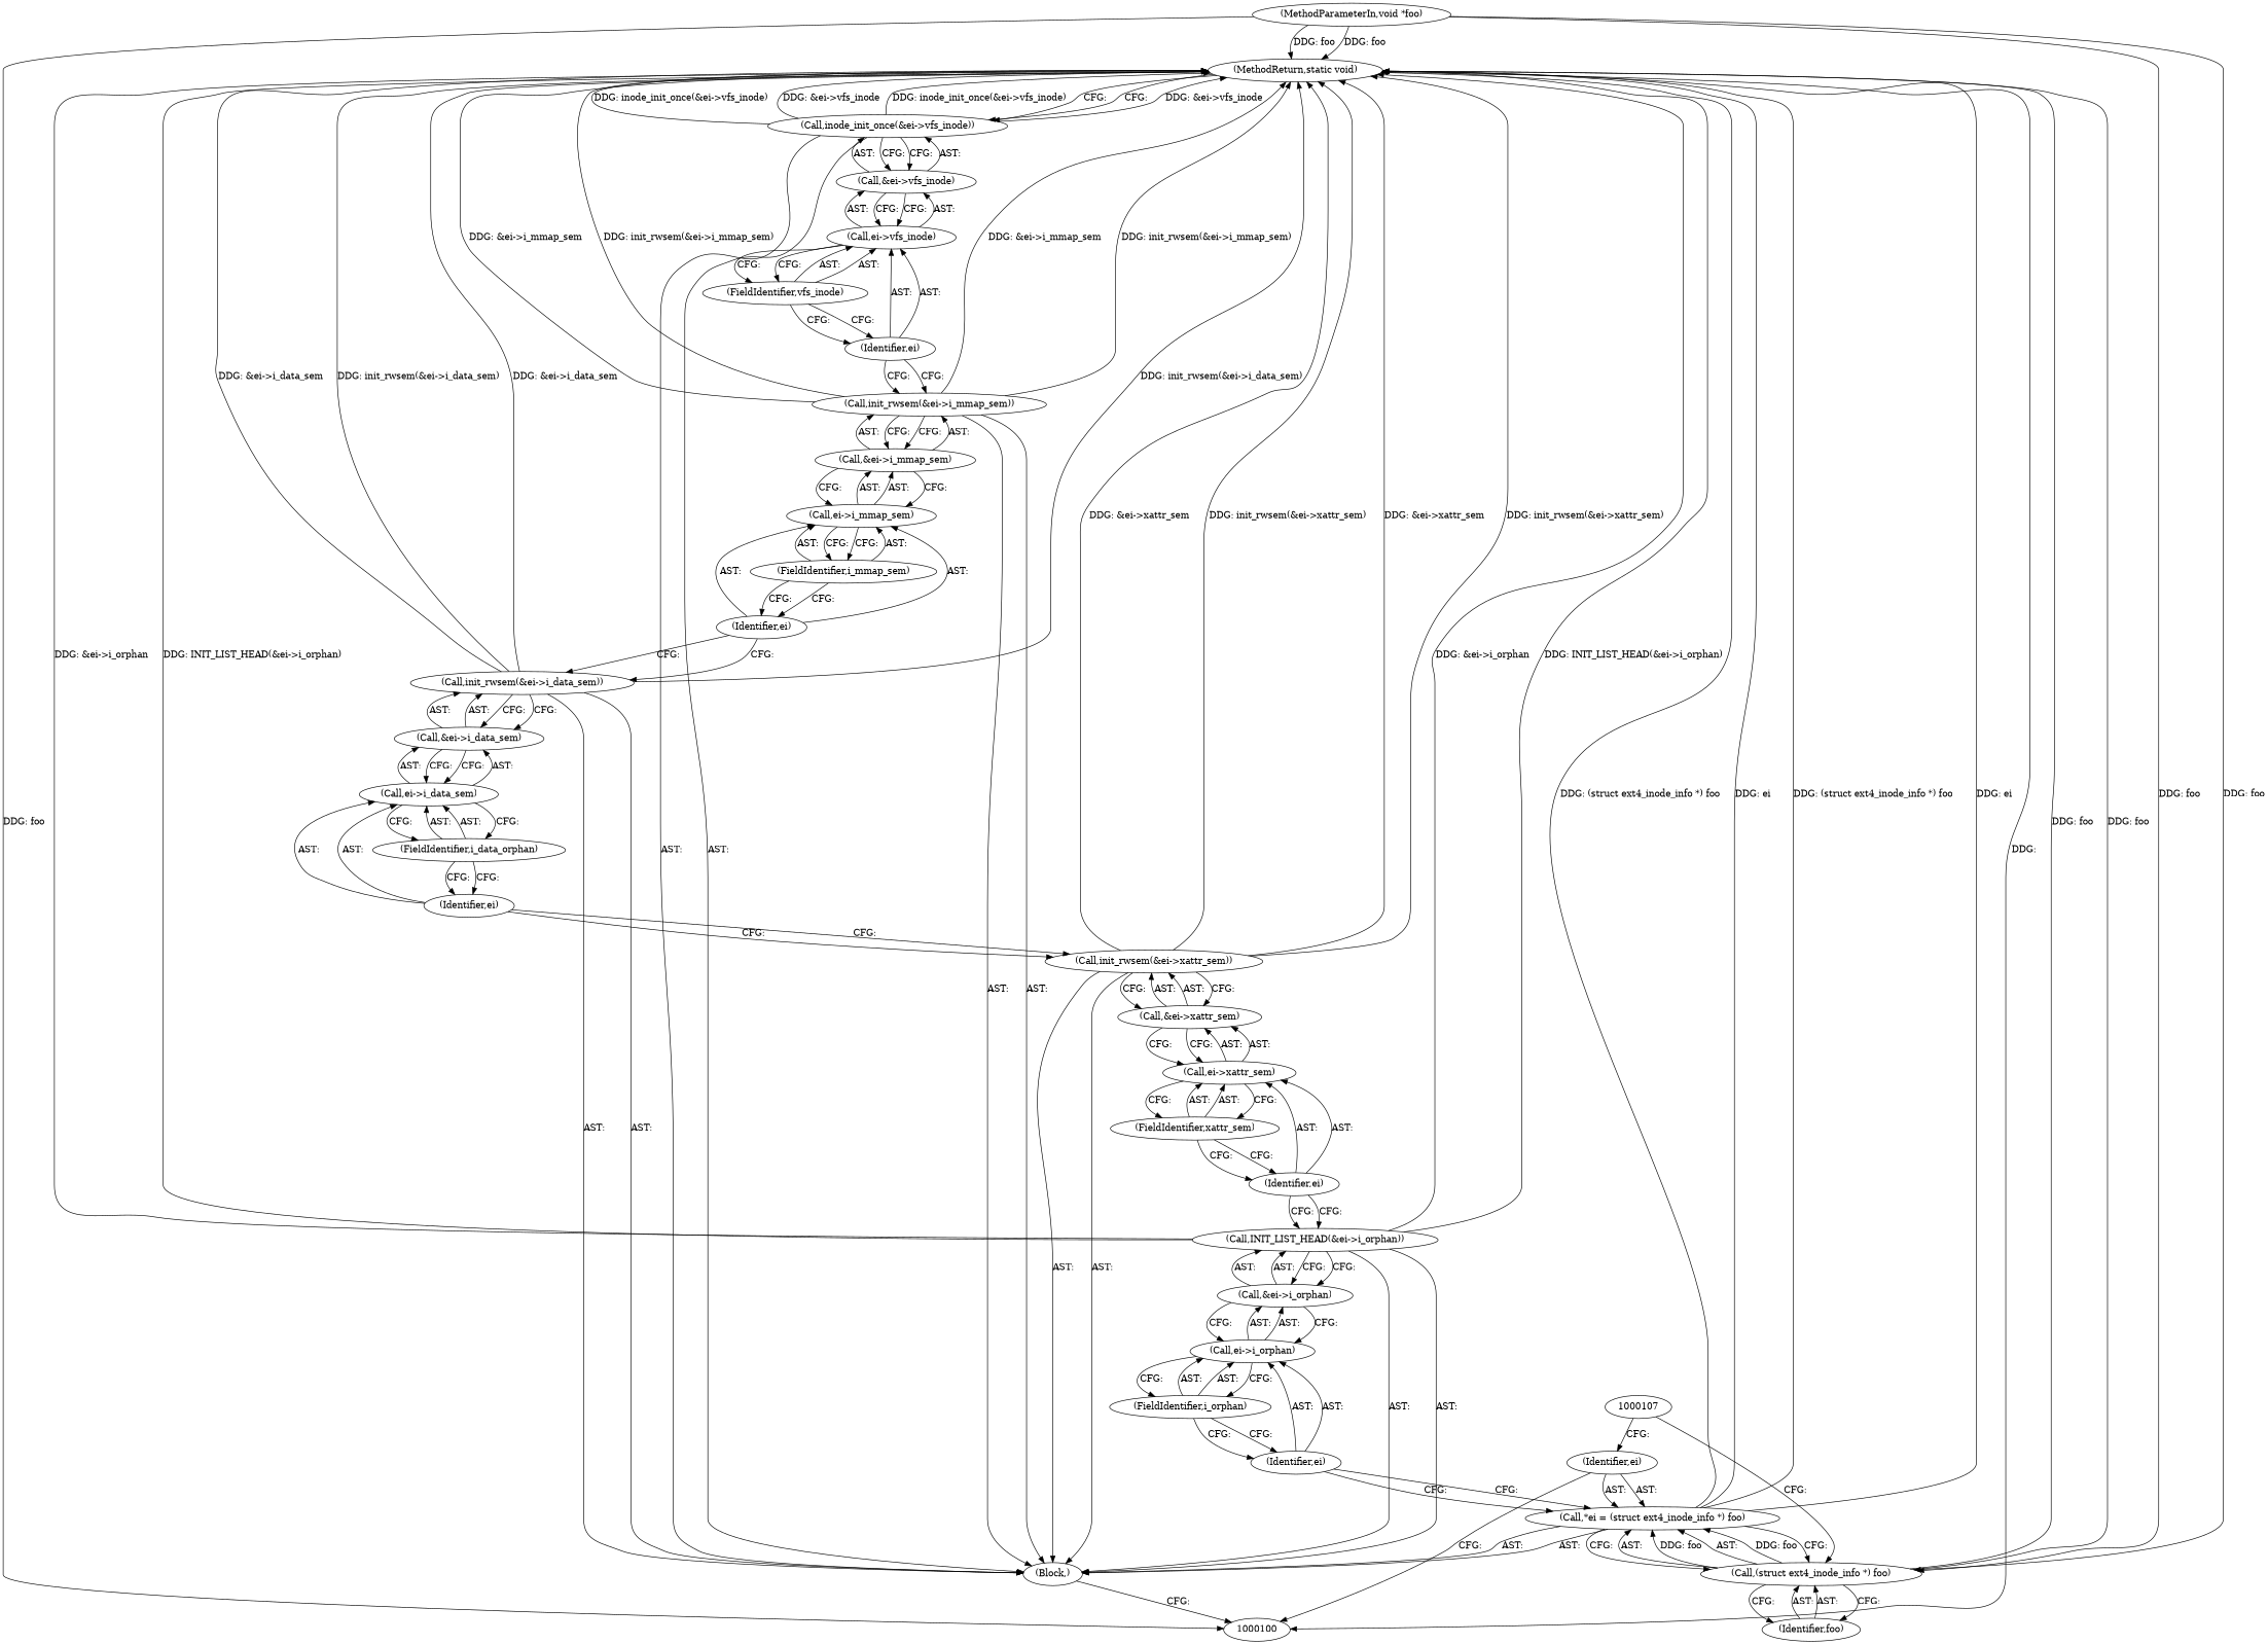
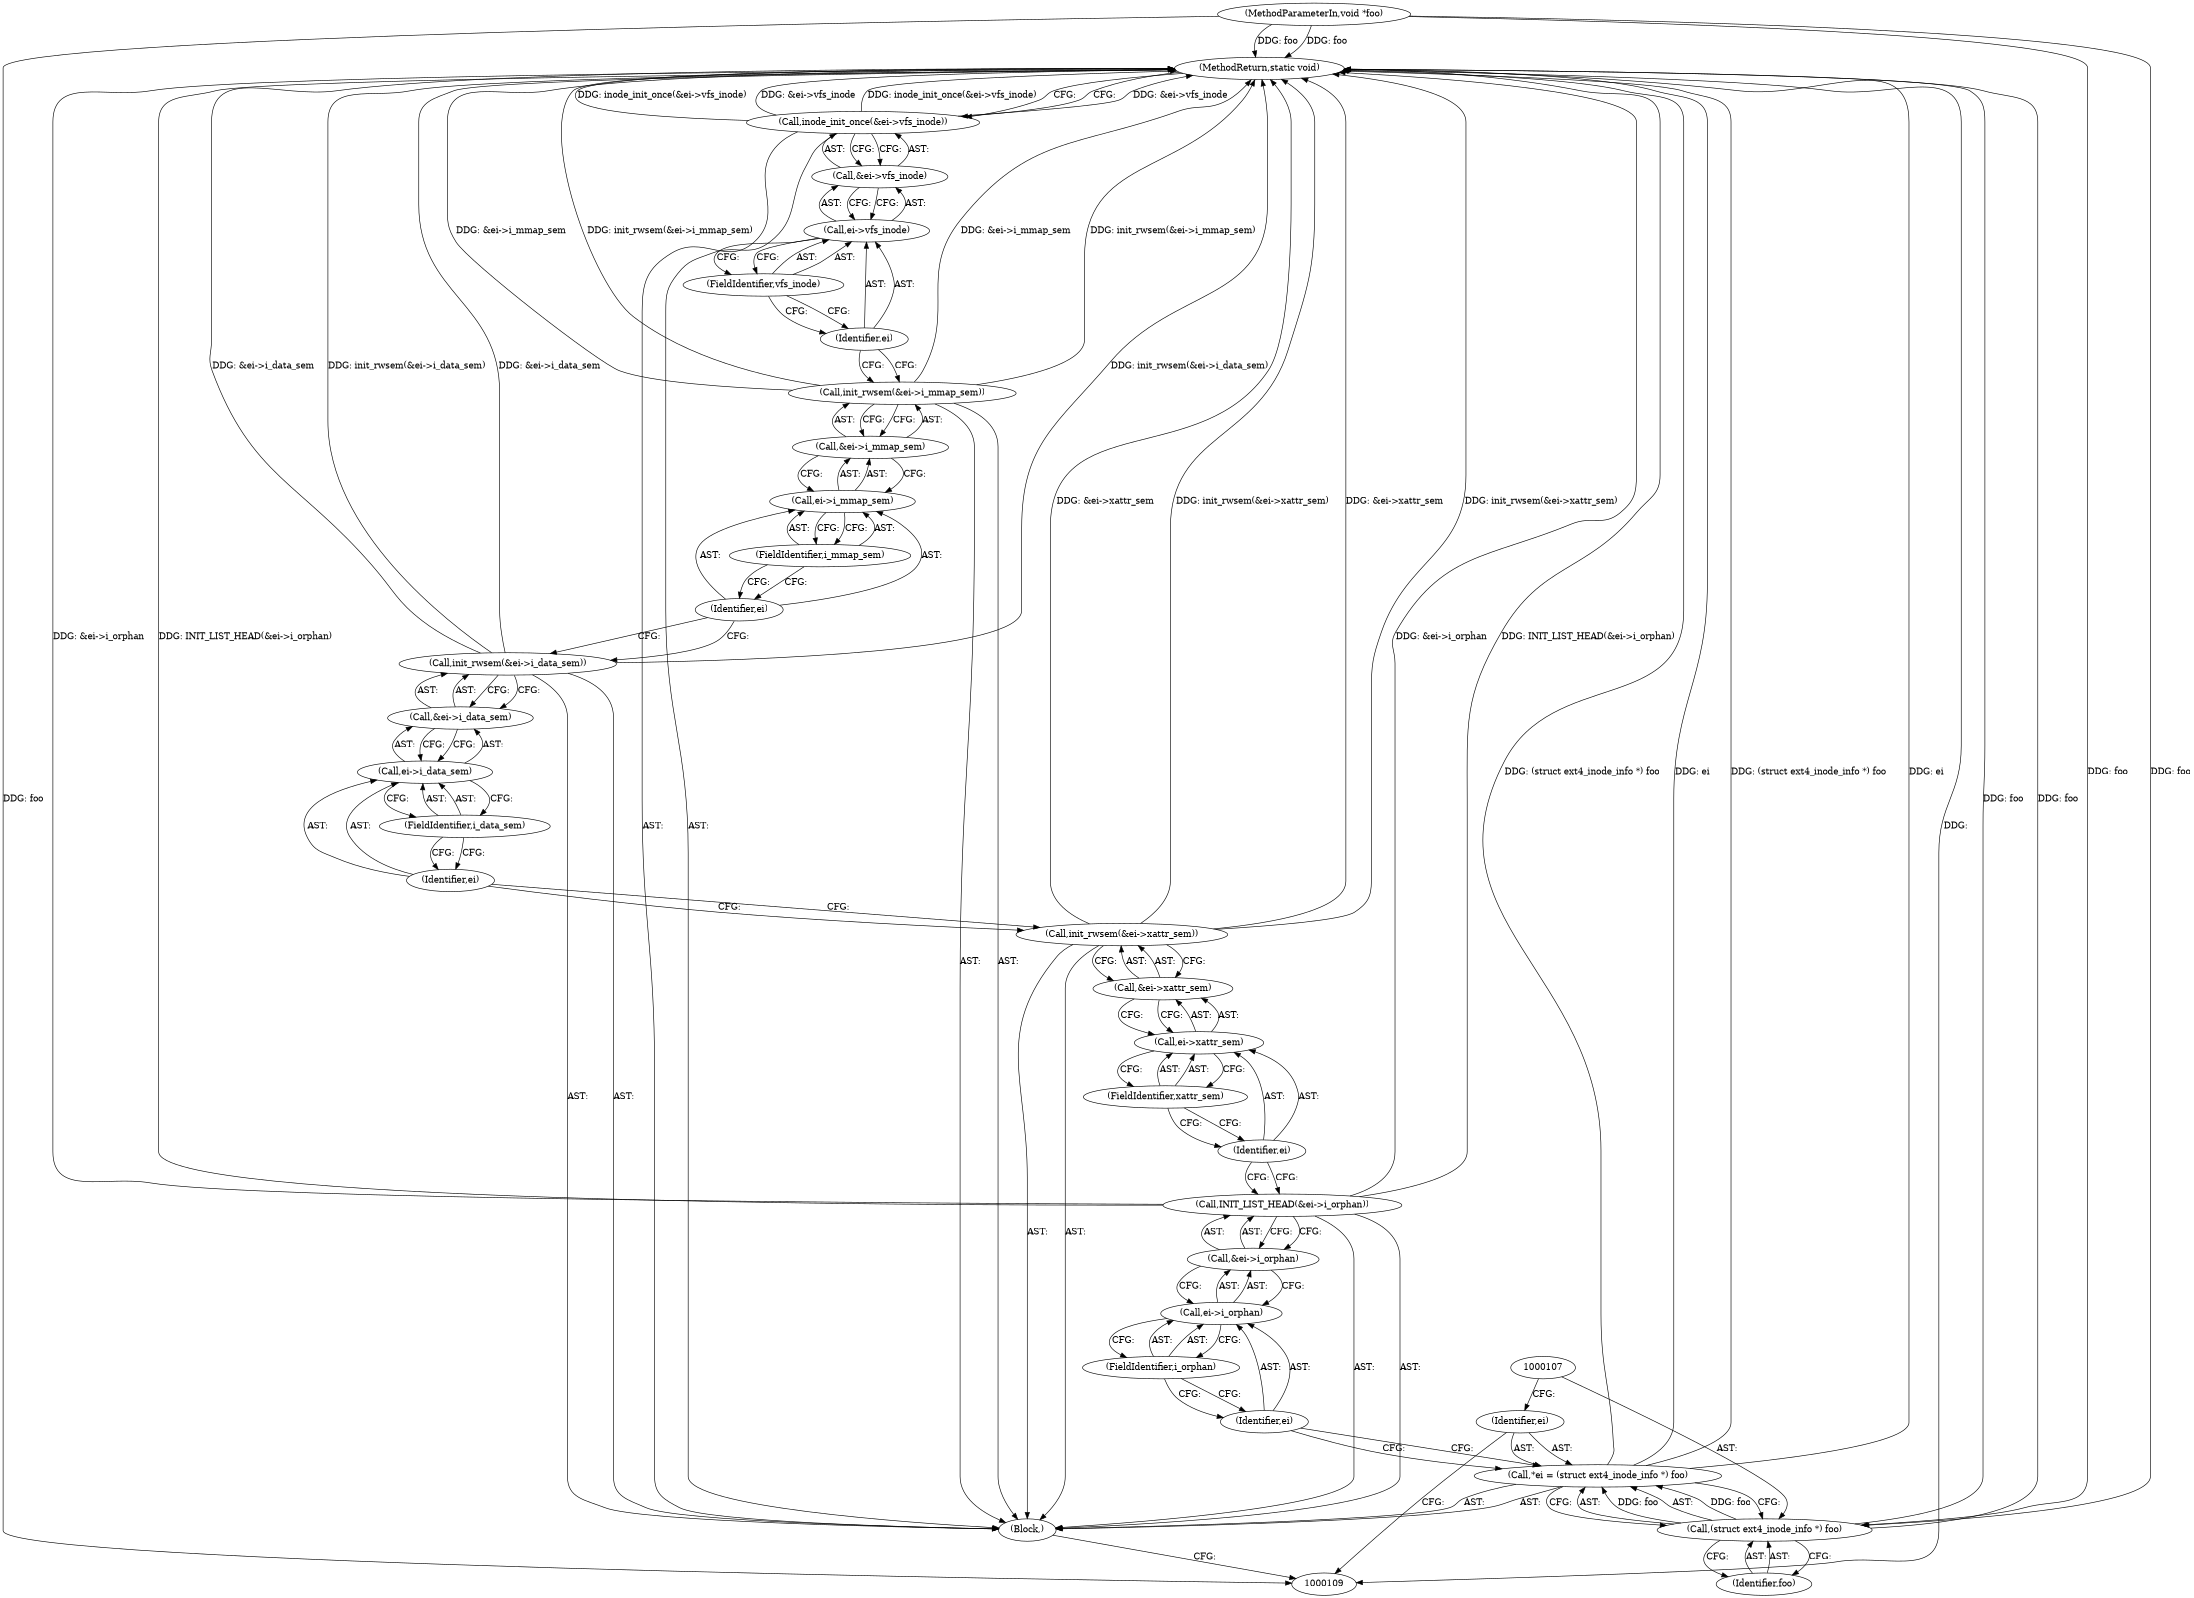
  digraph {
    n1 [label="(MethodReturn,static void)"]
    n2 [label="(Call,inode_init_once(&ei->vfs_inode))"]
-   1000100
+   1000100 [label=1000109]
    n4 [label="(Block,)"]
    n5 [label="(Call,&ei->vfs_inode)"]
    n6 [label="(MethodParameterIn,void *foo)"]
    n7 [label="(Call,(struct ext4_inode_info *) foo)"]
    n8 [label="(Call,*ei = (struct ext4_inode_info *) foo)"]
    n9 [label="(Identifier,foo)"]
    n10 [label="(Identifier,ei)"]
    1000107
    n12 [label="(Call,&ei->i_orphan)"]
    n13 [label="(Call,ei->i_orphan)"]
    n14 [label="(Call,INIT_LIST_HEAD(&ei->i_orphan))"]
    n15 [label="(FieldIdentifier,i_orphan)"]
    n16 [label="(Identifier,ei)"]
    n17 [label="(Call,&ei->xattr_sem)"]
    n18 [label="(Call,ei->xattr_sem)"]
    n19 [label="(Call,init_rwsem(&ei->xattr_sem))"]
    n20 [label="(FieldIdentifier,xattr_sem)"]
    n21 [label="(Identifier,ei)"]
    n22 [label="(Call,&ei->i_data_sem)"]
    n23 [label="(Call,ei->i_data_sem)"]
    n24 [label="(Call,init_rwsem(&ei->i_data_sem))"]
-   n25 [label="(FieldIdentifier,i_data_orphan)"]
+   n25 [label="(FieldIdentifier,i_data_sem)"]
    n26 [label="(Identifier,ei)"]
    n27 [label="(Call,init_rwsem(&ei->i_mmap_sem))"]
    n28 [label="(Call,&ei->i_mmap_sem)"]
    n29 [label="(Call,ei->i_mmap_sem)"]
    n30 [label="(FieldIdentifier,i_mmap_sem)"]
    n31 [label="(Identifier,ei)"]
    n32 [label="(Call,ei->vfs_inode)"]
    n33 [label="(FieldIdentifier,vfs_inode)"]
    n34 [label="(Identifier,ei)"]
    n1 -> n2 [label="CFG: "]
    n1 -> n2 [label="CFG: "]
    n1 -> 1000100 [label="DDG: "]
    n2 -> n1 [label="DDG: &ei->vfs_inode"]
    n2 -> n1 [label="DDG: inode_init_once(&ei->vfs_inode)"]
    n2 -> n1 [label="DDG: &ei->vfs_inode"]
    n2 -> n1 [label="DDG: inode_init_once(&ei->vfs_inode)"]
    n2 -> n4 [label="AST: "]
    n2 -> n4 [label="AST: "]
    n2 -> n5 [label="CFG: "]
    n2 -> n5 [label="CFG: "]
    n4 -> 1000100 [label="CFG: "]
    n5 -> n2 [label="AST: "]
    n5 -> n2 [label="AST: "]
    n5 -> n32 [label="CFG: "]
    n5 -> n32 [label="CFG: "]
    n6 -> n1 [label="DDG: foo"]
    n6 -> n1 [label="DDG: foo"]
    n6 -> 1000100 [label="DDG: foo"]
    n6 -> n7 [label="DDG: foo"]
    n6 -> n7 [label="DDG: foo"]
    n7 -> n1 [label="DDG: foo"]
    n7 -> n1 [label="DDG: foo"]
    n7 -> n8 [label="AST: "]
    n7 -> n8 [label="DDG: foo"]
    n7 -> n8 [label="AST: "]
    n7 -> n8 [label="DDG: foo"]
    n7 -> n9 [label="CFG: "]
    n7 -> n9 [label="CFG: "]
    n8 -> n1 [label="DDG: ei"]
    n8 -> n1 [label="DDG: (struct ext4_inode_info *) foo"]
    n8 -> n1 [label="DDG: ei"]
    n8 -> n1 [label="DDG: (struct ext4_inode_info *) foo"]
    n8 -> n4 [label="AST: "]
    n8 -> n4 [label="AST: "]
    n8 -> n7 [label="CFG: "]
    n8 -> n7 [label="CFG: "]
    n9 -> n7 [label="AST: "]
    n9 -> n7 [label="AST: "]
    n10 -> 1000100 [label="CFG: "]
    n10 -> n8 [label="AST: "]
    n10 -> n8 [label="AST: "]
-   1000107 -> n7 [label="CFG: "]
+   1000107 -> n7 [label="AST: "]
    1000107 -> n10 [label="CFG: "]
    n12 -> n13 [label="CFG: "]
    n12 -> n13 [label="CFG: "]
    n12 -> n14 [label="AST: "]
    n12 -> n14 [label="AST: "]
    n13 -> n12 [label="AST: "]
    n13 -> n12 [label="AST: "]
    n13 -> n15 [label="CFG: "]
    n13 -> n15 [label="CFG: "]
    n14 -> n1 [label="DDG: &ei->i_orphan"]
    n14 -> n1 [label="DDG: INIT_LIST_HEAD(&ei->i_orphan)"]
    n14 -> n1 [label="DDG: &ei->i_orphan"]
    n14 -> n1 [label="DDG: INIT_LIST_HEAD(&ei->i_orphan)"]
    n14 -> n4 [label="AST: "]
    n14 -> n4 [label="AST: "]
    n14 -> n12 [label="CFG: "]
    n14 -> n12 [label="CFG: "]
    n15 -> n13 [label="AST: "]
    n15 -> n13 [label="AST: "]
    n15 -> n16 [label="CFG: "]
    n15 -> n16 [label="CFG: "]
    n16 -> n8 [label="CFG: "]
    n16 -> n8 [label="CFG: "]
    n16 -> n13 [label="AST: "]
    n16 -> n13 [label="AST: "]
    n17 -> n18 [label="CFG: "]
    n17 -> n18 [label="CFG: "]
    n17 -> n19 [label="AST: "]
    n17 -> n19 [label="AST: "]
    n18 -> n17 [label="AST: "]
    n18 -> n17 [label="AST: "]
    n18 -> n20 [label="CFG: "]
    n18 -> n20 [label="CFG: "]
    n19 -> n1 [label="DDG: init_rwsem(&ei->xattr_sem)"]
    n19 -> n1 [label="DDG: &ei->xattr_sem"]
    n19 -> n1 [label="DDG: init_rwsem(&ei->xattr_sem)"]
    n19 -> n1 [label="DDG: &ei->xattr_sem"]
    n19 -> n4 [label="AST: "]
    n19 -> n4 [label="AST: "]
    n19 -> n17 [label="CFG: "]
    n19 -> n17 [label="CFG: "]
    n20 -> n18 [label="AST: "]
    n20 -> n18 [label="AST: "]
    n20 -> n21 [label="CFG: "]
    n20 -> n21 [label="CFG: "]
    n21 -> n14 [label="CFG: "]
    n21 -> n14 [label="CFG: "]
    n21 -> n18 [label="AST: "]
    n21 -> n18 [label="AST: "]
    n22 -> n23 [label="CFG: "]
    n22 -> n23 [label="CFG: "]
    n22 -> n24 [label="AST: "]
    n22 -> n24 [label="AST: "]
    n23 -> n22 [label="AST: "]
    n23 -> n22 [label="AST: "]
    n23 -> n25 [label="CFG: "]
    n23 -> n25 [label="CFG: "]
    n24 -> n1 [label="DDG: init_rwsem(&ei->i_data_sem)"]
    n24 -> n1 [label="DDG: &ei->i_data_sem"]
    n24 -> n1 [label="DDG: init_rwsem(&ei->i_data_sem)"]
    n24 -> n1 [label="DDG: &ei->i_data_sem"]
    n24 -> n4 [label="AST: "]
    n24 -> n4 [label="AST: "]
    n24 -> n22 [label="CFG: "]
    n24 -> n22 [label="CFG: "]
    n25 -> n23 [label="AST: "]
    n25 -> n23 [label="AST: "]
    n25 -> n26 [label="CFG: "]
    n25 -> n26 [label="CFG: "]
    n26 -> n19 [label="CFG: "]
    n26 -> n19 [label="CFG: "]
    n26 -> n23 [label="AST: "]
    n26 -> n23 [label="AST: "]
    n27 -> n1 [label="DDG: &ei->i_mmap_sem"]
    n27 -> n1 [label="DDG: init_rwsem(&ei->i_mmap_sem)"]
    n27 -> n1 [label="DDG: &ei->i_mmap_sem"]
    n27 -> n1 [label="DDG: init_rwsem(&ei->i_mmap_sem)"]
    n27 -> n4 [label="AST: "]
    n27 -> n4 [label="AST: "]
    n27 -> n28 [label="CFG: "]
    n27 -> n28 [label="CFG: "]
    n28 -> n27 [label="AST: "]
    n28 -> n27 [label="AST: "]
    n28 -> n29 [label="CFG: "]
    n28 -> n29 [label="CFG: "]
    n29 -> n28 [label="AST: "]
    n29 -> n28 [label="AST: "]
    n29 -> n30 [label="CFG: "]
    n29 -> n30 [label="CFG: "]
    n30 -> n29 [label="AST: "]
    n30 -> n29 [label="AST: "]
    n30 -> n31 [label="CFG: "]
    n30 -> n31 [label="CFG: "]
    n31 -> n24 [label="CFG: "]
    n31 -> n24 [label="CFG: "]
    n31 -> n29 [label="AST: "]
    n31 -> n29 [label="AST: "]
    n32 -> n5 [label="AST: "]
    n32 -> n5 [label="AST: "]
    n32 -> n33 [label="CFG: "]
    n32 -> n33 [label="CFG: "]
    n33 -> n32 [label="AST: "]
    n33 -> n32 [label="AST: "]
    n33 -> n34 [label="CFG: "]
    n33 -> n34 [label="CFG: "]
    n34 -> n27 [label="CFG: "]
    n34 -> n27 [label="CFG: "]
    n34 -> n32 [label="AST: "]
    n34 -> n32 [label="AST: "]
  }
